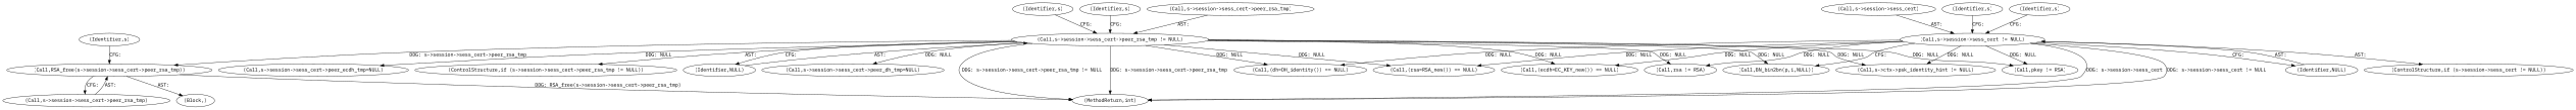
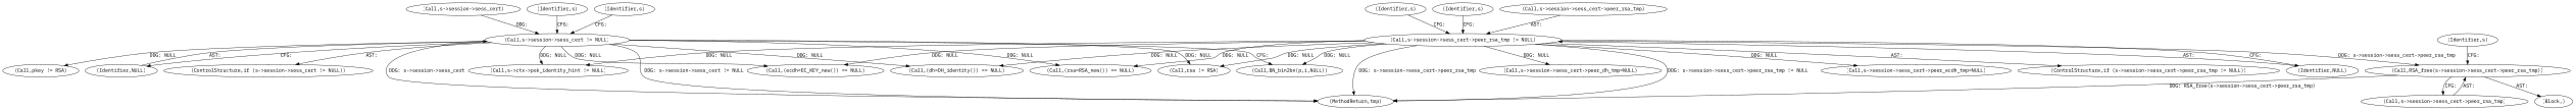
  digraph {
    fontname="IBM Plex Mono"
    node [fontname="IBM Plex Mono"]
    edge [fontname="IBM Plex Mono"]
    n1 [label="(Call,RSA_free(s->session->sess_cert->peer_rsa_tmp))"]
-   n2 [label="(MethodReturn,int)"]
+   n2 [label="(MethodReturn,tmp)"]
    n3 [label="(Call,s->session->sess_cert->peer_rsa_tmp)"]
    n4 [label="(Block,)"]
    n5 [label="(Call,s->session->sess_cert->peer_rsa_tmp != NULL)"]
    n6 [label="(Call,BN_bin2bn(p,i,NULL))"]
    n7 [label="(Call,s->ctx->psk_identity_hint != NULL)"]
    n8 [label="(Call,(ecdh=EC_KEY_new()) == NULL)"]
    n9 [label="(Call,pkey != RSA)"]
    n10 [label="(Call,s->session->sess_cert->peer_ecdh_tmp=NULL)"]
    n11 [label="(ControlStructure,if (s->session->sess_cert->peer_rsa_tmp != NULL))"]
    n12 [label="(Call,(dh=DH_identity()) == NULL)"]
    n13 [label="(Identifier,NULL)"]
    n14 [label="(Call,(rsa=RSA_new()) == NULL)"]
    n15 [label="(Call,rsa != RSA)"]
    n16 [label="(Call,s->session->sess_cert->peer_dh_tmp=NULL)"]
    n17 [label="(Call,s->session->sess_cert != NULL)"]
    n18 [label="(Identifier,NULL)"]
    n19 [label="(ControlStructure,if (s->session->sess_cert != NULL))"]
    n20 [label="(Identifier,s)"]
    n21 [label="(Call,s->session->sess_cert)"]
    n22 [label="(Identifier,s)"]
    n23 [label="(Identifier,s)"]
    n24 [label="(Identifier,s)"]
    n25 [label="(Call,s->session->sess_cert->peer_rsa_tmp)"]
    n26 [label="(Identifier,s)"]
    n1 -> n2 [label="DDG: RSA_free(s->session->sess_cert->peer_rsa_tmp)"]
    n1 -> n3 [label="CFG: "]
    n1 -> n4 [label="AST: "]
    n3 -> n1 [label="AST: "]
    n5 -> n1 [label="DDG: s->session->sess_cert->peer_rsa_tmp"]
    n5 -> n2 [label="DDG: s->session->sess_cert->peer_rsa_tmp != NULL"]
    n5 -> n2 [label="DDG: s->session->sess_cert->peer_rsa_tmp"]
    n5 -> n6 [label="DDG: NULL"]
    n5 -> n7 [label="DDG: NULL"]
    n5 -> n8 [label="DDG: NULL"]
-   n5 -> n9 [label="DDG: NULL"]
    n5 -> n10 [label="DDG: NULL"]
    n5 -> n11 [label="AST: "]
    n5 -> n12 [label="DDG: NULL"]
    n5 -> n13 [label="CFG: "]
    n5 -> n14 [label="DDG: NULL"]
    n5 -> n15 [label="DDG: NULL"]
    n5 -> n16 [label="DDG: NULL"]
    n13 -> n5 [label="AST: "]
    n17 -> n2 [label="DDG: s->session->sess_cert"]
    n17 -> n2 [label="DDG: s->session->sess_cert != NULL"]
    n17 -> n6 [label="CFG: "]
    n17 -> n7 [label="DDG: NULL"]
    n17 -> n8 [label="DDG: NULL"]
    n17 -> n9 [label="DDG: NULL"]
    n17 -> n12 [label="DDG: NULL"]
    n17 -> n14 [label="DDG: NULL"]
    n17 -> n15 [label="DDG: NULL"]
    n17 -> n18 [label="CFG: "]
    n17 -> n19 [label="AST: "]
    n18 -> n17 [label="AST: "]
    n20 -> n5 [label="CFG: "]
-   n21 -> n17 [label="AST: "]
+   n21 -> n17 [label="DDG: "]
    n22 -> n1 [label="CFG: "]
    n23 -> n5 [label="CFG: "]
    n24 -> n17 [label="CFG: "]
    n25 -> n5 [label="AST: "]
    n26 -> n17 [label="CFG: "]
  }
